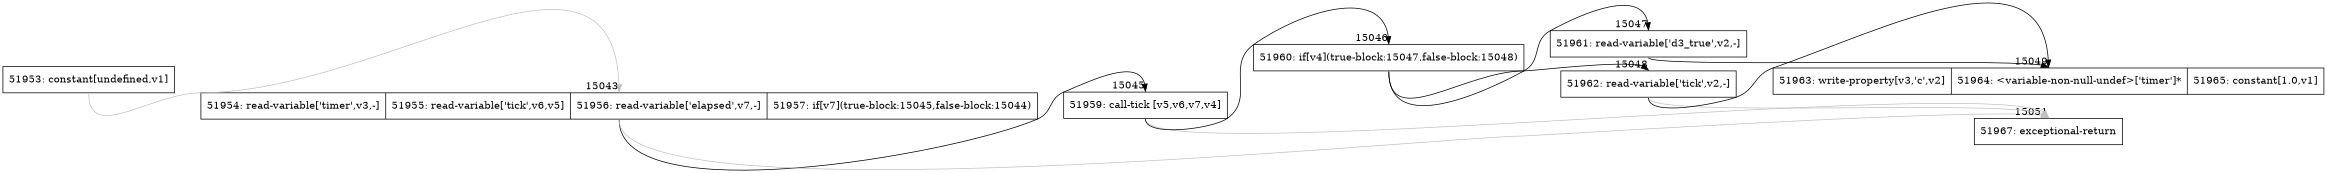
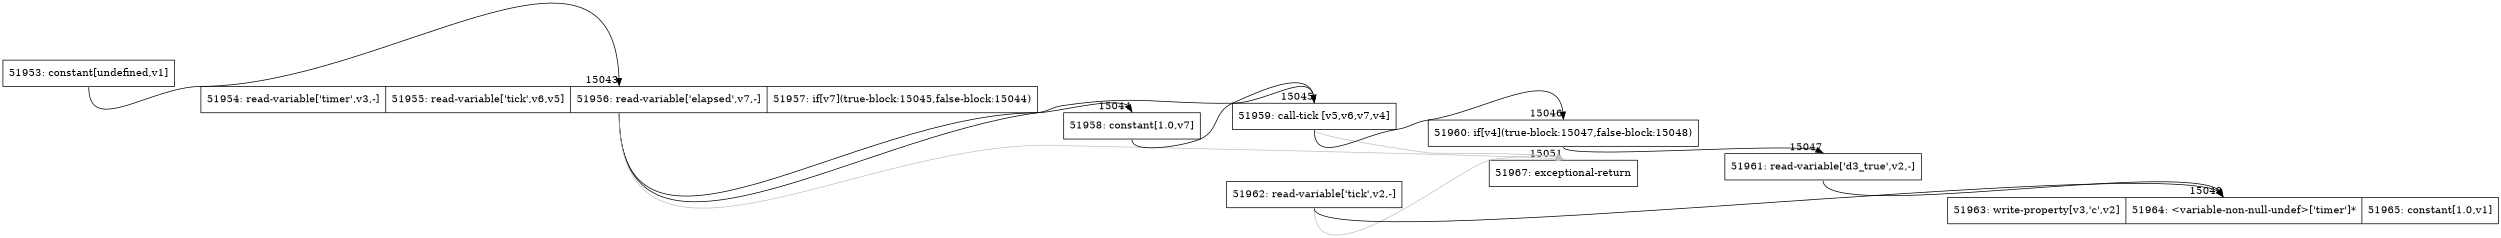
  digraph {
    rankdir=LR
    node [shape=record]
    edge [headport=n tailport=s]
    n1 [label="{51953: constant[undefined,v1]}"]
    n2 [label="{51954: read-variable['timer',v3,-]|51955: read-variable['tick',v6,v5]|51956: read-variable['elapsed',v7,-]|51957: if[v7](true-block:15045,false-block:15044)}"]
    n3 [label="{51959: call-tick [v5,v6,v7,v4]}"]
+   n4 [label="{51958: constant[1.0,v7]}"]
    n5 [label="{51967: exceptional-return}"]
    n6 [label="{51960: if[v4](true-block:15047,false-block:15048)}"]
    n7 [label="{51961: read-variable['d3_true',v2,-]}"]
    n8 [label="{51962: read-variable['tick',v2,-]}"]
    n9 [label="{51963: write-property[v3,'c',v2]|51964: \<variable-non-null-undef\>['timer']*|51965: constant[1.0,v1]}"]
-   n1 -> n2 [headlabel="      15043" color=gray]
+   n1 -> n2 [headlabel="      15043"]
    n2 -> n3 [headlabel="      15045"]
+   n2 -> n4 [headlabel="      15044"]
    n2 -> n5 [color=gray headlabel="      15051"]
    n3 -> n5 [color=gray]
    n3 -> n6 [headlabel="      15046"]
+   n4 -> n3
    n6 -> n7 [headlabel="      15047"]
-   n6 -> n8 [headlabel="      15048"]
    n7 -> n9 [headlabel="      15049"]
    n8 -> n5 [color=gray]
    n8 -> n9
  }
